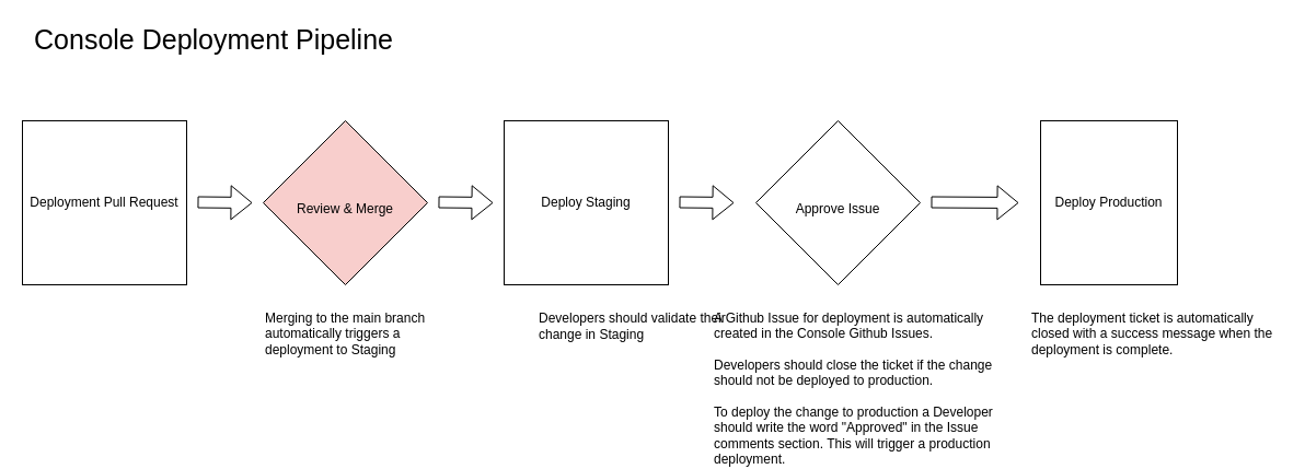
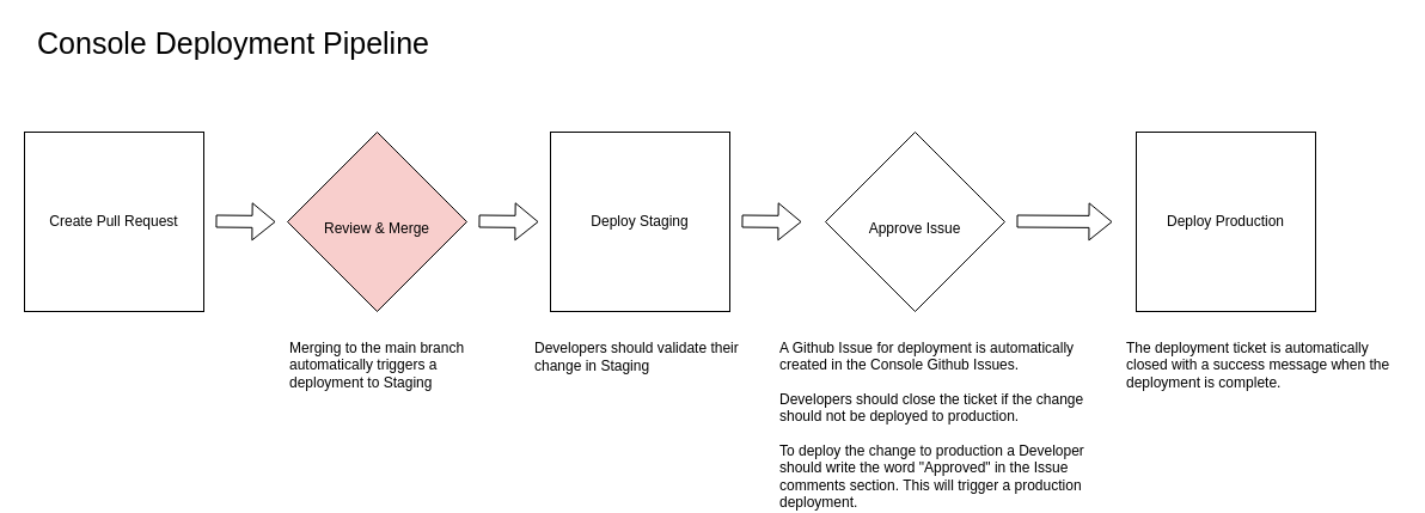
  <mxCell id="0" />
  <mxCell id="1" parent="0" />
- <mxCell id="2" value="Deployment Pull Request" style="whiteSpace=wrap;html=1;aspect=fixed;" vertex="1" parent="1"><mxGeometry x="20" y="110" width="150" height="150" as="geometry" /></mxCell>
+ <mxCell id="2" value="Create Pull Request" style="whiteSpace=wrap;html=1;aspect=fixed;" vertex="1" parent="1"><mxGeometry x="20" y="110" width="150" height="150" as="geometry" /></mxCell>
  <mxCell id="3" value="&lt;font style=&quot;font-size: 25px;&quot;&gt;Console Deployment Pipeline&lt;/font&gt;" style="text;html=1;strokeColor=none;fillColor=none;align=center;verticalAlign=middle;whiteSpace=wrap;rounded=0;" vertex="1" parent="1"><mxGeometry x="20" y="20" width="350" height="30" as="geometry" /></mxCell>
- <mxCell id="4" value="Deploy Production" style="whiteSpace=wrap;html=1;aspect=fixed;" vertex="1" parent="1"><mxGeometry x="950" y="110" width="125" height="150" as="geometry" /></mxCell>
+ <mxCell id="4" value="Deploy Production" style="whiteSpace=wrap;html=1;aspect=fixed;" vertex="1" parent="1"><mxGeometry x="950" y="110" width="150" height="150" as="geometry" /></mxCell>
  <mxCell id="5" value="Deploy Staging" style="whiteSpace=wrap;html=1;aspect=fixed;" vertex="1" parent="1"><mxGeometry x="460" y="110" width="150" height="150" as="geometry" /></mxCell>
  <mxCell id="6" value="&lt;font style=&quot;font-size: 12px;&quot;&gt;Approve Issue&lt;/font&gt;" style="rhombus;whiteSpace=wrap;html=1;fontSize=25;" vertex="1" parent="1"><mxGeometry x="690" y="110" width="150" height="150" as="geometry" /></mxCell>
  <mxCell id="7" value="&lt;font style=&quot;font-size: 12px;&quot;&gt;Review &amp;amp; Merge&lt;/font&gt;" style="rhombus;whiteSpace=wrap;html=1;fontSize=25;fillColor=#f8cecc;" vertex="1" parent="1"><mxGeometry x="240" y="110" width="150" height="150" as="geometry" /></mxCell>
  <mxCell id="8" value="" style="shape=flexArrow;endArrow=classic;html=1;rounded=0;fontSize=12;" edge="1" parent="1"><mxGeometry width="50" height="50" relative="1" as="geometry"><mxPoint x="180" y="184.5" as="sourcePoint" /><mxPoint x="230" y="185" as="targetPoint" /></mxGeometry></mxCell>
  <mxCell id="9" value="" style="shape=flexArrow;endArrow=classic;html=1;rounded=0;fontSize=12;" edge="1" parent="1"><mxGeometry width="50" height="50" relative="1" as="geometry"><mxPoint x="400" y="184.5" as="sourcePoint" /><mxPoint x="450" y="185" as="targetPoint" /></mxGeometry></mxCell>
  <mxCell id="10" value="" style="shape=flexArrow;endArrow=classic;html=1;rounded=0;fontSize=12;" edge="1" parent="1"><mxGeometry width="50" height="50" relative="1" as="geometry"><mxPoint x="620" y="184.5" as="sourcePoint" /><mxPoint x="670" y="185" as="targetPoint" /></mxGeometry></mxCell>
  <mxCell id="11" value="" style="shape=flexArrow;endArrow=classic;html=1;rounded=0;fontSize=12;" edge="1" parent="1"><mxGeometry width="50" height="50" relative="1" as="geometry"><mxPoint x="850" y="184.5" as="sourcePoint" /><mxPoint x="930" y="185" as="targetPoint" /></mxGeometry></mxCell>
  <mxCell id="12" value="Merging to the main branch automatically triggers a deployment to Staging" style="text;html=1;strokeColor=none;fillColor=none;align=left;verticalAlign=middle;whiteSpace=wrap;rounded=0;fontSize=12;" vertex="1" parent="1"><mxGeometry x="240" y="290" width="180" height="30" as="geometry" /></mxCell>
- <mxCell id="13" value="Developers should validate their change in Staging" style="text;html=1;strokeColor=none;fillColor=none;align=left;verticalAlign=middle;whiteSpace=wrap;rounded=0;fontSize=12;" vertex="1" parent="1"><mxGeometry x="490" y="283" width="180" height="30" as="geometry" /></mxCell>
+ <mxCell id="13" value="Developers should validate their change in Staging" style="text;html=1;strokeColor=none;fillColor=none;align=left;verticalAlign=middle;whiteSpace=wrap;rounded=0;fontSize=12;" vertex="1" parent="1"><mxGeometry x="445" y="283" width="180" height="30" as="geometry" /></mxCell>
  <mxCell id="14" value="A Github Issue for deployment is automatically created in the Console Github Issues.&lt;br&gt;&lt;br&gt;Developers should close the ticket if the change should not be deployed to production.&lt;br&gt;&lt;br&gt;To deploy the change to production a Developer should write the word &quot;Approved&quot; in the Issue comments section. This will trigger a production deployment." style="text;html=1;strokeColor=none;fillColor=none;align=left;verticalAlign=middle;whiteSpace=wrap;rounded=0;fontSize=12;" vertex="1" parent="1"><mxGeometry x="650" y="340" width="265" height="30" as="geometry" /></mxCell>
  <mxCell id="15" value="The deployment ticket is automatically closed with a success message when the deployment is complete." style="text;html=1;strokeColor=none;fillColor=none;align=left;verticalAlign=middle;whiteSpace=wrap;rounded=0;fontSize=12;" vertex="1" parent="1"><mxGeometry x="940" y="290" width="230" height="30" as="geometry" /></mxCell>
